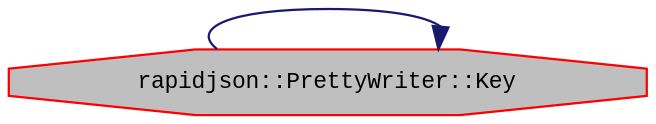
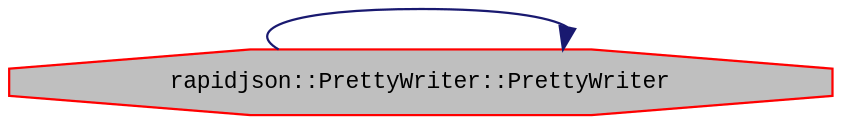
  digraph {
    rankdir=RL
    fontname="Liberation Mono"
-   n1 [color=red fillcolor=grey75 fontcolor=black fontname="Liberation Mono" fontsize=10 height=0.2 label="rapidjson::PrettyWriter::Key" shape=octagon style=filled width=0.4]
+   n1 [color=red fillcolor=grey75 fontcolor=black fontname="Liberation Mono" fontsize=10 height=0.2 label="rapidjson::PrettyWriter::PrettyWriter" shape=octagon style=filled width=0.4]
    n1 -> n1 [color=midnightblue dir=back fontname="Liberation Mono" fontsize=10 labelfontname=Helvetica labelfontsize=10 style=solid]
  }
